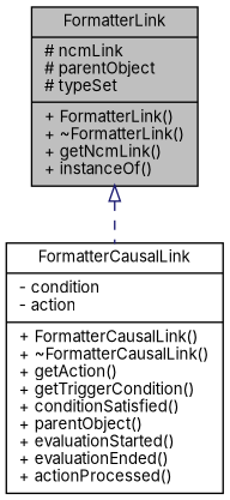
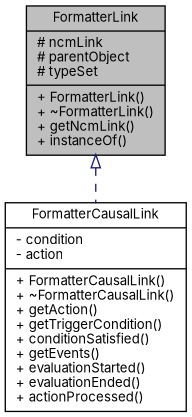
  digraph {
    fontname=Inter
    node [color=black fontname=Inter fontsize=10 shape=record style=filled]
    n1 [fillcolor=grey75 fontcolor=black height=0.2 label="{FormatterLink\n|# ncmLink\l# parentObject\l# typeSet\l|+ FormatterLink()\l+ ~FormatterLink()\l+ getNcmLink()\l+ instanceOf()\l}" width=0.4]
-   n2 [fillcolor=white height=0.2 label="{FormatterCausalLink\n|- condition\l- action\l|+ FormatterCausalLink()\l+ ~FormatterCausalLink()\l+ getAction()\l+ getTriggerCondition()\l+ conditionSatisfied()\l+ parentObject()\l+ evaluationStarted()\l+ evaluationEnded()\l+ actionProcessed()\l}" width=0.4]
+   n2 [fillcolor=white height=0.2 label="{FormatterCausalLink\n|- condition\l- action\l|+ FormatterCausalLink()\l+ ~FormatterCausalLink()\l+ getAction()\l+ getTriggerCondition()\l+ conditionSatisfied()\l+ getEvents()\l+ evaluationStarted()\l+ evaluationEnded()\l+ actionProcessed()\l}" width=0.4]
    n1 -> n2 [arrowtail=empty color=midnightblue dir=back fontname=Inter fontsize=10 labelfontname="FreeSans.ttf" labelfontsize=10 style=dashed]
  }
